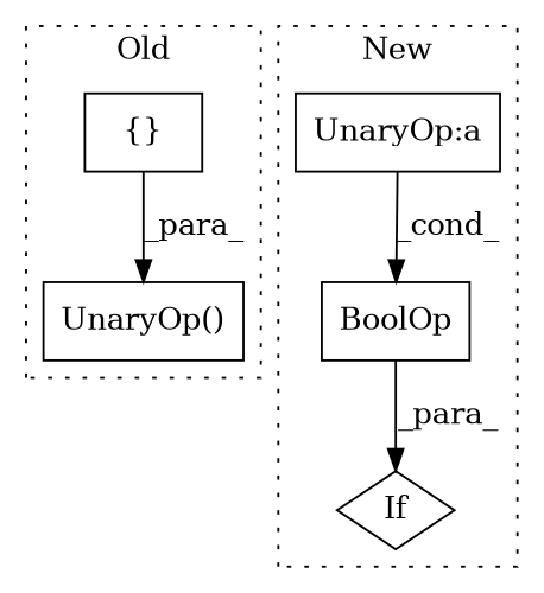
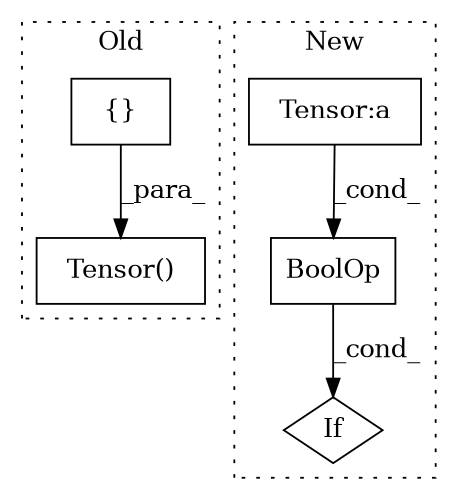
  digraph {
    node [l=3 s=3431 shape=box]
-   n1 [a=75 l="9,1" label="UnaryOp()" s="3017,3032"]
+   n1 [a=75 l="9,1" label="Tensor()" s="3017,3032"]
    n2 [a=59 l="1,0" label="{}" s="3026,3031"]
    n3 [a=72 l=37 label=BoolOp]
    n4 [a=96 label=If s=3428 shape=diamond]
-   n5 [a=61 label="UnaryOp:a"]
+   n5 [a=61 label="Tensor:a"]
    subgraph cluster_1 {
      label=Old
      style=dotted
      n1
      n2
    }
    subgraph cluster_2 {
      label=New
      style=dotted
      n3
      n4
      n5
    }
    n2 -> n1 [label=_para_]
-   n3 -> n4 [label=_para_]
+   n3 -> n4 [label=_cond_]
    n5 -> n3 [label=_cond_]
  }
